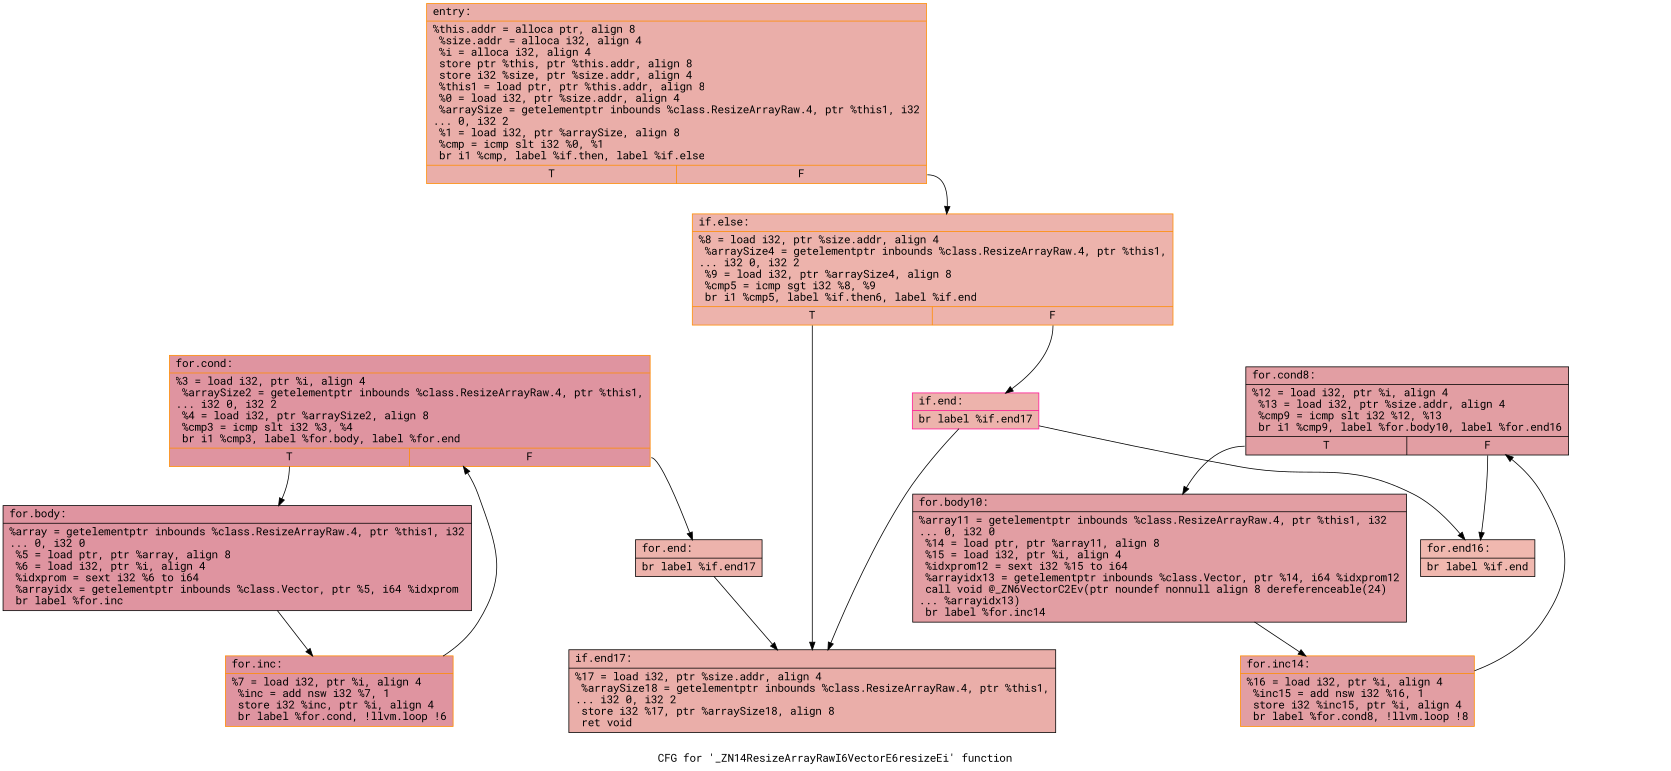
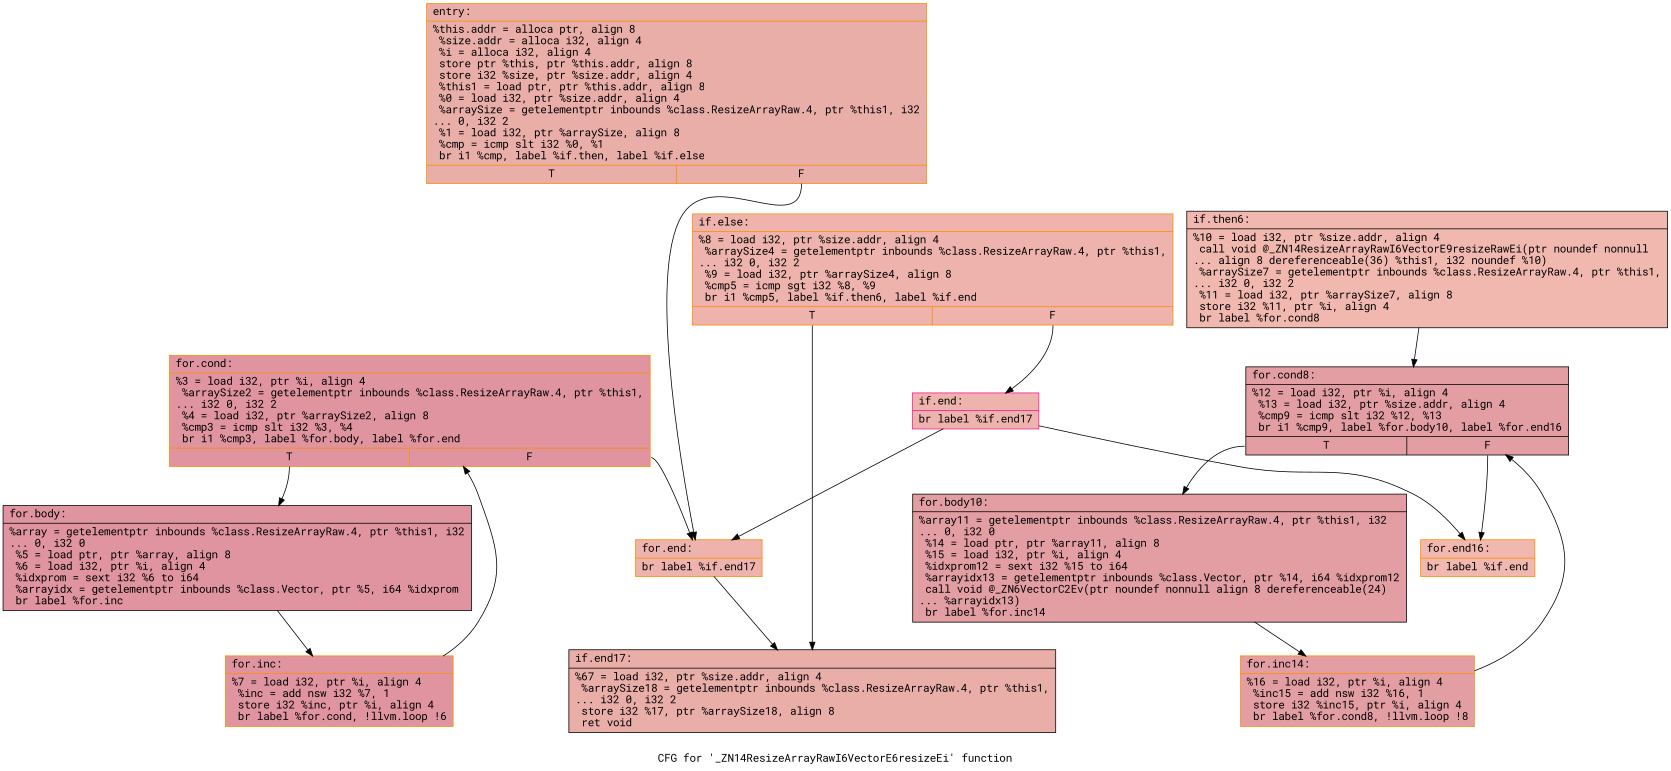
  digraph {
    fontname="Roboto Mono"
    label="CFG for '_ZN14ResizeArrayRawI6VectorE6resizeEi' function"
    node [color=black fillcolor="#d6524470" fontname="Roboto Mono" shape=record style=filled]
    edge [fontname="Roboto Mono"]
    n1 [color=darkorange fillcolor="#d0473d70" label="{entry:\l|  %this.addr = alloca ptr, align 8\l  %size.addr = alloca i32, align 4\l  %i = alloca i32, align 4\l  store ptr %this, ptr %this.addr, align 8\l  store i32 %size, ptr %size.addr, align 4\l  %this1 = load ptr, ptr %this.addr, align 8\l  %0 = load i32, ptr %size.addr, align 4\l  %arraySize = getelementptr inbounds %class.ResizeArrayRaw.4, ptr %this1, i32\l... 0, i32 2\l  %1 = load i32, ptr %arraySize, align 8\l  %cmp = icmp slt i32 %0, %1\l  br i1 %cmp, label %if.then, label %if.else\l|{<s0>T|<s1>F}}"]
    n2 [color=darkorange label="{if.else:\l|  %8 = load i32, ptr %size.addr, align 4\l  %arraySize4 = getelementptr inbounds %class.ResizeArrayRaw.4, ptr %this1,\l... i32 0, i32 2\l  %9 = load i32, ptr %arraySize4, align 8\l  %cmp5 = icmp sgt i32 %8, %9\l  br i1 %cmp5, label %if.then6, label %if.end\l|{<s0>T|<s1>F}}"]
    n3 [color=deeppink label="{if.end:\l|  br label %if.end17\l}"]
-   n4 [fillcolor="#d0473d70" label="{if.end17:\l|  %17 = load i32, ptr %size.addr, align 4\l  %arraySize18 = getelementptr inbounds %class.ResizeArrayRaw.4, ptr %this1,\l... i32 0, i32 2\l  store i32 %17, ptr %arraySize18, align 8\l  ret void\l}"]
+   n4 [fillcolor="#d0473d70" label="{if.end17:\l|  %67 = load i32, ptr %size.addr, align 4\l  %arraySize18 = getelementptr inbounds %class.ResizeArrayRaw.4, ptr %this1,\l... i32 0, i32 2\l  store i32 %17, ptr %arraySize18, align 8\l  ret void\l}"]
    n5 [color=darkorange fillcolor="#b70d2870" label="{for.cond:\l|  %3 = load i32, ptr %i, align 4\l  %arraySize2 = getelementptr inbounds %class.ResizeArrayRaw.4, ptr %this1,\l... i32 0, i32 2\l  %4 = load i32, ptr %arraySize2, align 8\l  %cmp3 = icmp slt i32 %3, %4\l  br i1 %cmp3, label %for.body, label %for.end\l|{<s0>T|<s1>F}}"]
    n6 [fillcolor="#b70d2870" label="{for.body:\l|  %array = getelementptr inbounds %class.ResizeArrayRaw.4, ptr %this1, i32\l... 0, i32 0\l  %5 = load ptr, ptr %array, align 8\l  %6 = load i32, ptr %i, align 4\l  %idxprom = sext i32 %6 to i64\l  %arrayidx = getelementptr inbounds %class.Vector, ptr %5, i64 %idxprom\l  br label %for.inc\l}"]
-   n7 [label="{for.end:\l|  br label %if.end17\l}"]
+   n7 [color=darkorange label="{for.end:\l|  br label %if.end17\l}"]
+   n8 [fillcolor="#dc5d4a70" label="{if.then6:\l|  %10 = load i32, ptr %size.addr, align 4\l  call void @_ZN14ResizeArrayRawI6VectorE9resizeRawEi(ptr noundef nonnull\l... align 8 dereferenceable(36) %this1, i32 noundef %10)\l  %arraySize7 = getelementptr inbounds %class.ResizeArrayRaw.4, ptr %this1,\l... i32 0, i32 2\l  %11 = load i32, ptr %arraySize7, align 8\l  store i32 %11, ptr %i, align 4\l  br label %for.cond8\l}"]
    n9 [fillcolor="#be242e70" label="{for.cond8:\l|  %12 = load i32, ptr %i, align 4\l  %13 = load i32, ptr %size.addr, align 4\l  %cmp9 = icmp slt i32 %12, %13\l  br i1 %cmp9, label %for.body10, label %for.end16\l|{<s0>T|<s1>F}}"]
-   n10 [fillcolor="#dc5d4a70" label="{for.end16:\l|  br label %if.end\l}"]
+   n10 [color=darkorange fillcolor="#dc5d4a70" label="{for.end16:\l|  br label %if.end\l}"]
    n11 [color=darkorange fillcolor="#b70d2870" label="{for.inc:\l|  %7 = load i32, ptr %i, align 4\l  %inc = add nsw i32 %7, 1\l  store i32 %inc, ptr %i, align 4\l  br label %for.cond, !llvm.loop !6\l}"]
    n12 [fillcolor="#be242e70" label="{for.body10:\l|  %array11 = getelementptr inbounds %class.ResizeArrayRaw.4, ptr %this1, i32\l... 0, i32 0\l  %14 = load ptr, ptr %array11, align 8\l  %15 = load i32, ptr %i, align 4\l  %idxprom12 = sext i32 %15 to i64\l  %arrayidx13 = getelementptr inbounds %class.Vector, ptr %14, i64 %idxprom12\l  call void @_ZN6VectorC2Ev(ptr noundef nonnull align 8 dereferenceable(24)\l... %arrayidx13)\l  br label %for.inc14\l}"]
    n13 [color=darkorange fillcolor="#be242e70" label="{for.inc14:\l|  %16 = load i32, ptr %i, align 4\l  %inc15 = add nsw i32 %16, 1\l  store i32 %inc15, ptr %i, align 4\l  br label %for.cond8, !llvm.loop !8\l}"]
-   n1 -> n2 [tailport=s1]
+   n1 -> n7 [tailport=s1]
    n2 -> n3 [tailport=s1]
    n2 -> n4 [tailport=s0]
-   n3 -> n4
+   n3 -> n7
    n3 -> n10
    n5 -> n6 [tailport=s0]
    n5 -> n7 [tailport=s1]
    n6 -> n11
    n7 -> n4
+   n8 -> n9
    n9 -> n10 [tailport=s1]
    n9 -> n12 [tailport=s0]
    n11 -> n5
    n12 -> n13
    n13 -> n9
  }
